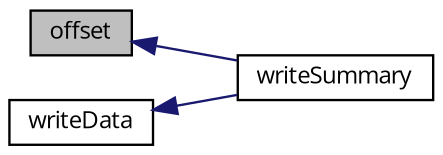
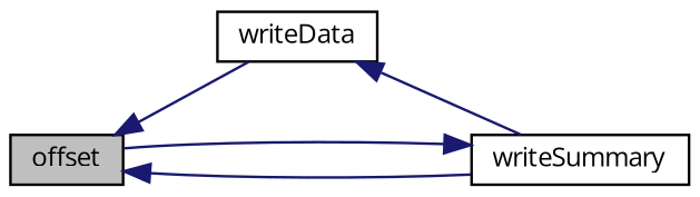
  digraph {
    fontname="Open Sans"
    rankdir=LR
    node [color=black fontname="Open Sans" fontsize=10 shape=record]
    edge [color=midnightblue dir=back fontname="Open Sans" fontsize=10 labelfontname=Helvetica labelfontsize=10 style=solid]
    n1 [fillcolor=grey75 fontcolor=black height=0.2 label=offset style=filled width=0.4]
    n2 [height=0.2 label=writeData width=0.4]
    n3 [height=0.2 label=writeSummary width=0.4]
+   n1 -> n2
    n1 -> n3
    n2 -> n3
+   n3 -> n1
  }
